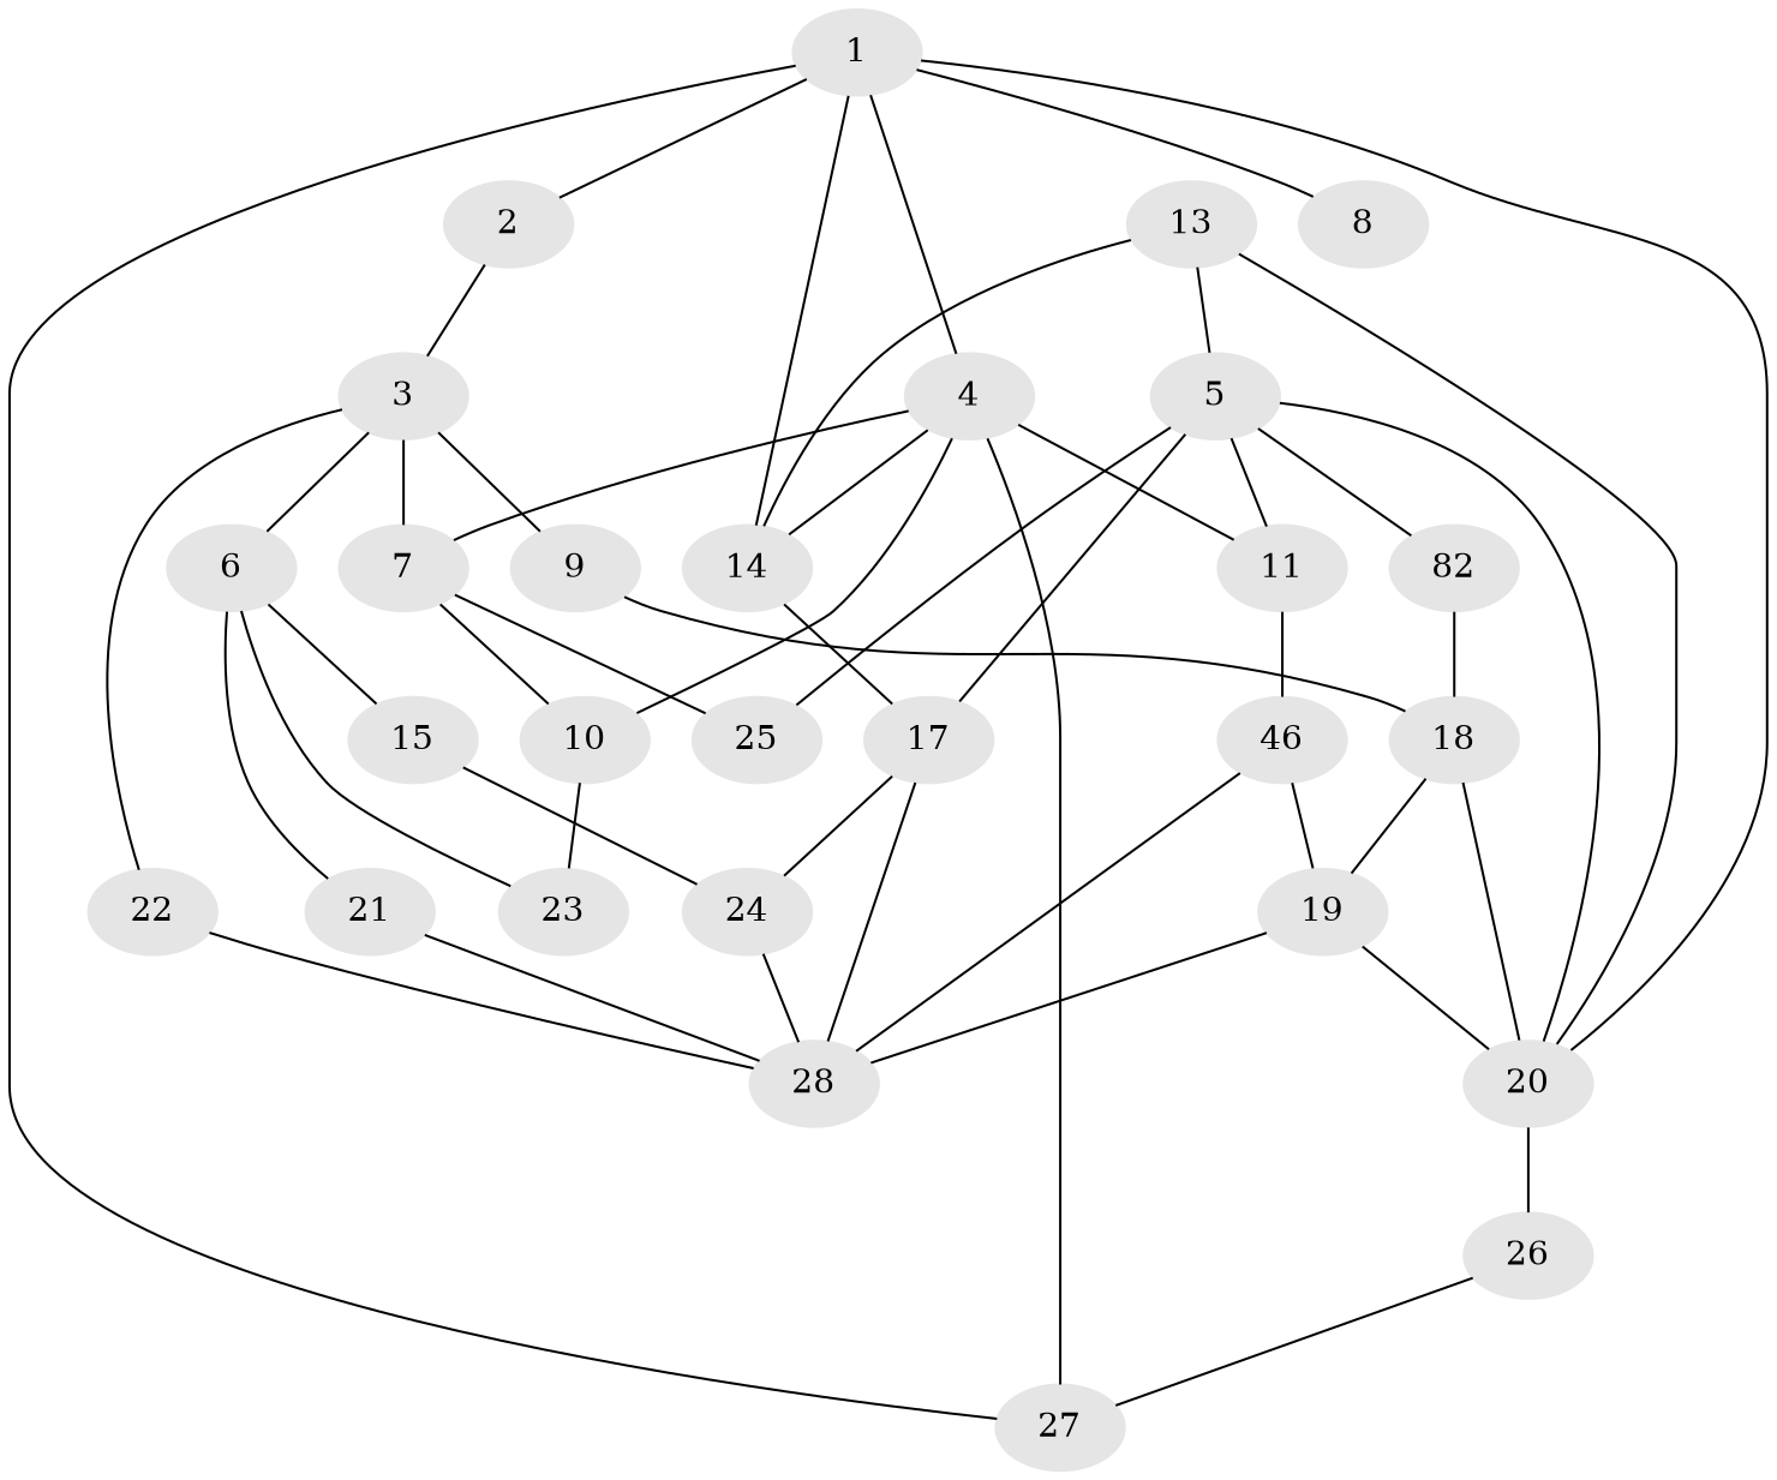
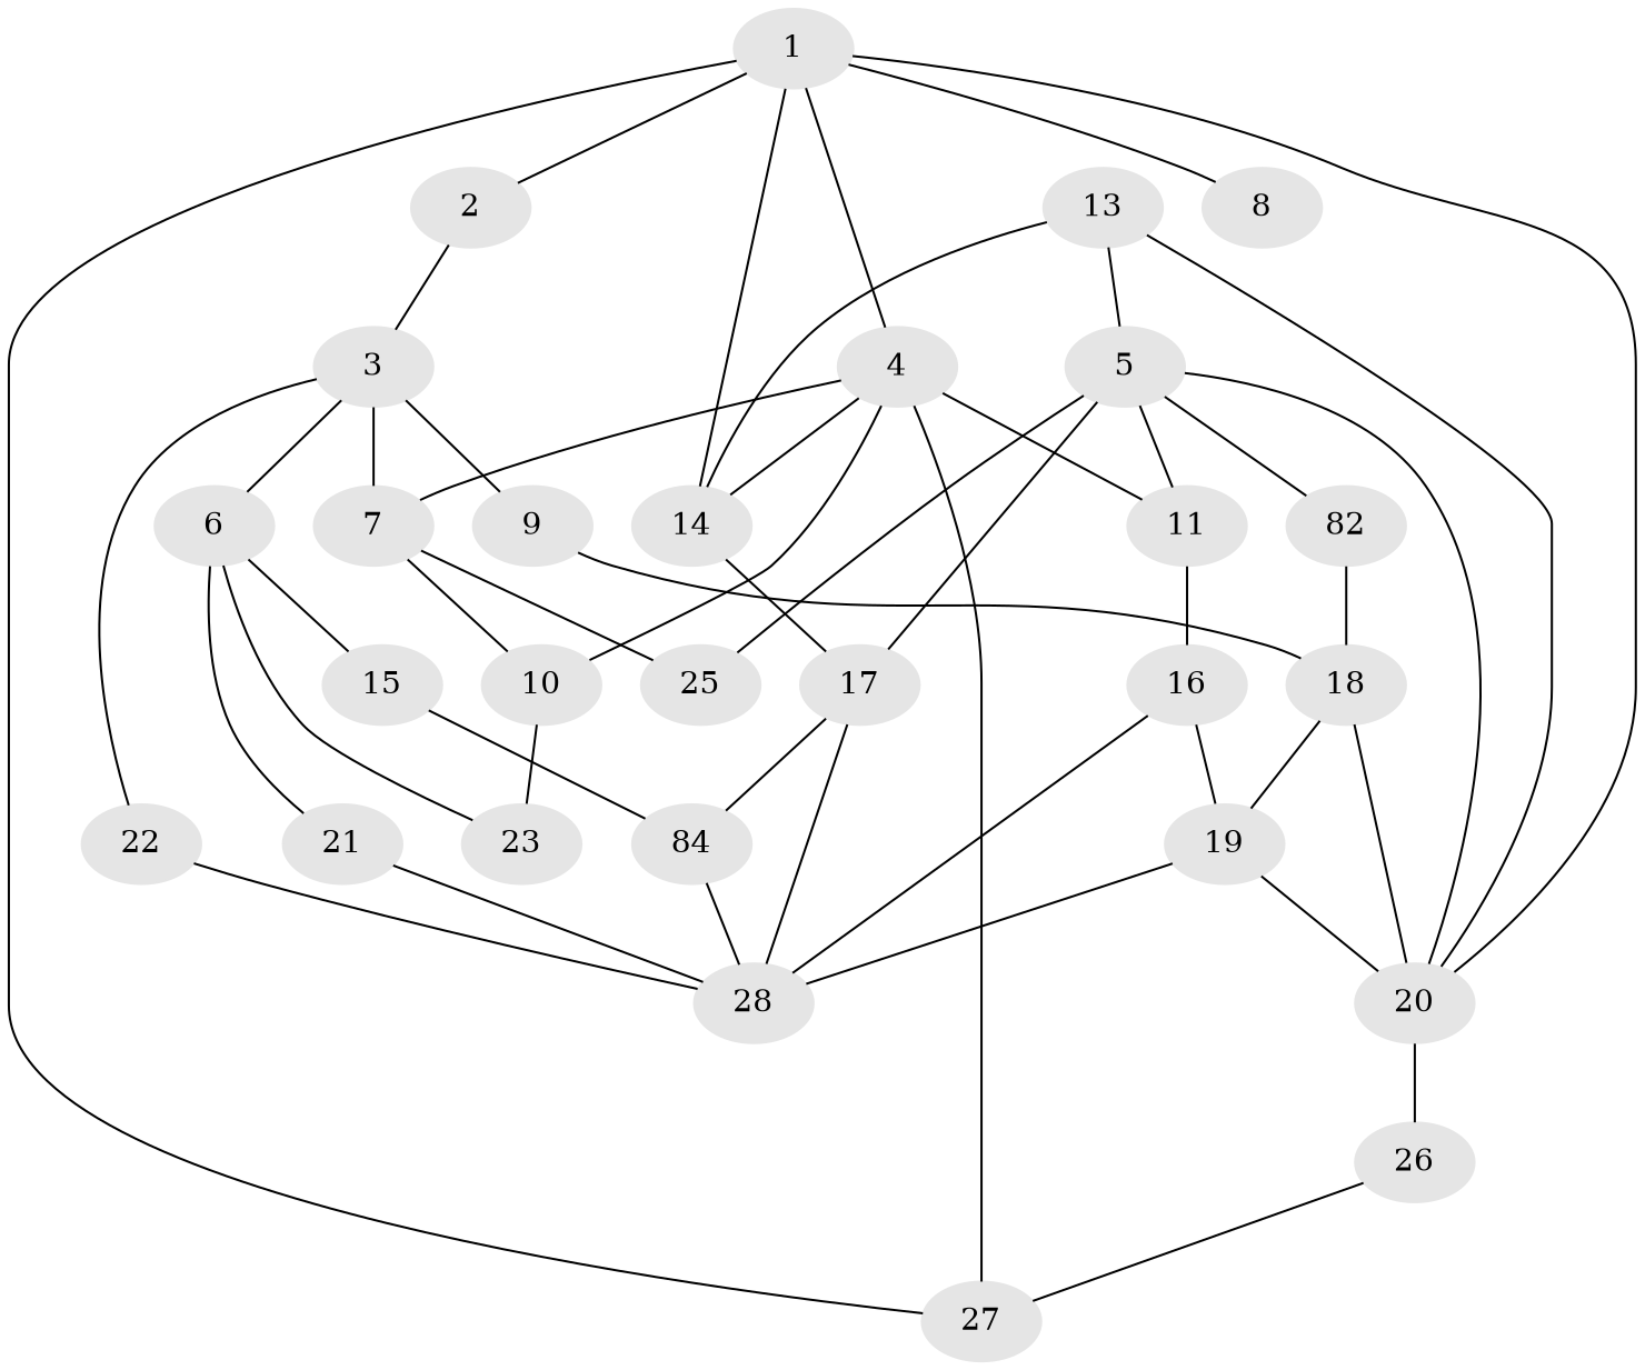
  graph {
    node [color=gray90 style=filled]
    edge [weight=1.0]
    1
    2
    4
    8
    14
    20
    27
    3
    7
    10
    11
    5
    n13 [label=82]
    17
    25
    26
    6
    9
    22
    15
    21
    23
    18
    28
-   16 [label=46]
-   24
+   16
+   24 [label=84]
    19
    13
    1 -- 2
    1 -- 4
    1 -- 8
    1 -- 14
    1 -- 20
    1 -- 27
    2 -- 3
    4 -- 14
    4 -- 27
    4 -- 7
    4 -- 10
    4 -- 11 [weight=2.0]
    14 -- 17
    20 -- 26 [weight=2.0]
    3 -- 7
    3 -- 6
    3 -- 9
    3 -- 22
    7 -- 10
    7 -- 25
    10 -- 23
    11 -- 16
    5 -- 20
    5 -- 11
    5 -- n13
    5 -- 17
    5 -- 25
    n13 -- 18
    17 -- 28
    17 -- 24 [weight=2.0]
    26 -- 27
    6 -- 15
    6 -- 21
    6 -- 23
    9 -- 18
    22 -- 28
    15 -- 24
    21 -- 28
    18 -- 20
    18 -- 19
    16 -- 28
    16 -- 19
    24 -- 28
    19 -- 20
    19 -- 28
    13 -- 14
    13 -- 20
    13 -- 5
  }
